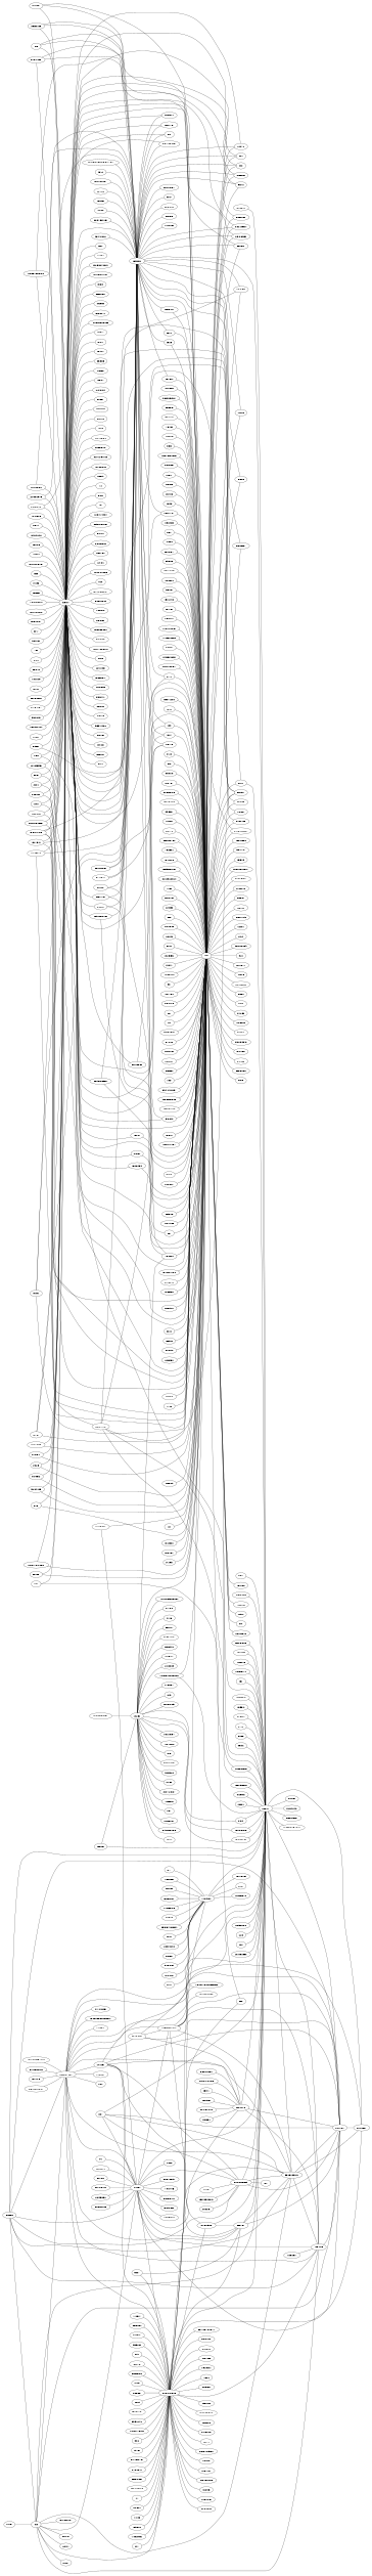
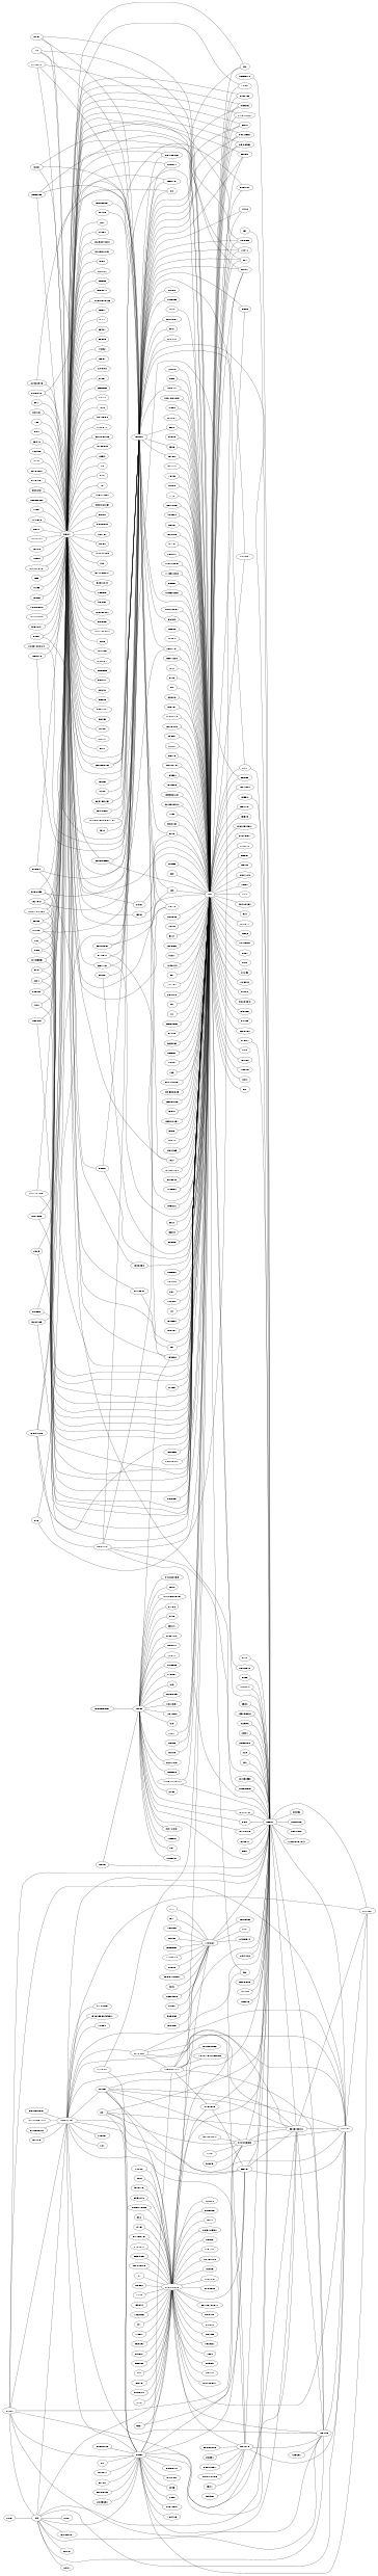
  strict graph {
    fontname=Lato
    rankdir=LR
    node [fontname=Lato]
    edge [fontname=Lato weight=1]
    saucelabs
    dcolish
    genericfinch
    arik181
    adevore
    ckolbeck
    jnorthrup
    idealistdev
    snapframework
    antirez
    trenton
    notbenh
    leto
    webiest
    jhelwig
    fhelmberger
    exodist
    jrockway
    Ovid
    hdp
    samv
    igal
    bobtfish
    arcanez
    gbarr
    alanhaggai
    gorthx
    ingydotnet
    perigrin
    pdcawley
    ap
    jlavallee
    AndyA
    rjbs
    bpetering
    perl6
    tene
    android
    cowens
    kscaldef
    bdombrow
    jchris
    sukria
    garu
    reidab
    colomon
    briandfoy
    openjsan
    particle
    Abigail
    chipdude
    allisonrandal
    fdd
    gmr
    jburrows
    tcaine
    maxogden
    bricas
    hinrik
    znmeb
    nmenda
    anselm
    brampitoyo
    jckarter
    pvande
    ggoossen
    berle
    semifor
    anielsen
    jnthn
    agl
    donpdonp
    noahhaon
    jconway
    jeresig
    adamkennedy
    brianleroux
    bubaflub
    cjfields
    fperrad
    brianwisti
    sintaxi
    mj41
    takuma104
    reductivelabs
    "PSU-TheCat"
    blkperl
    chromakode
    cboylan
    "spencer-krum"
    cmowforth
    MarkusQ
    eignerchris
    jamtur01
-   mpdehaan
+   mpdehaan [label="node"]
    ryanb
-   jgr
    wraithan
    zacharyp
    "miller-time"
    vreon
    matagus
    bterlson
    chrisbloom7
    breadpig
    armed10
    koryk
    blakewatters
    mar1ey
    mrevilme
    KeyserSosa
    phaufe
    muehlber
    guydmann
    Pewpewarrows
    picsoung
    Pir8Bob
    okayzed
    hemanth
    MostAwesomeDude
    rasikabindoo
    shlomif
    pmichaud
    theory
    rjray
    Aurich
    chrisdolan
    jamesaduncan
    phillipadsmith
    jfrost
    jeremiah
    reneeb
    bestpractical
    "jeff-davis"
    c9s
    mhendersonco
    jquery
    jamis
    zostay
    petere
    pfenwick
    turoczy
    raelity
    maxclark
    bingos
    nothingmuch
    gugod
    masak
    beaudet
    zrusilla
    xzilla
    KevinField
    bricoleurs
    chrismessina
    schparque
    cdent
    wu
    elijah
    zby
    simonwistow
    datacharmer
    gharris
    clonezone
    kcowgill
    muldis
    happygiraffe
    dha
    joshmcadams
    renormalist
    node79
    brechea
    stevan
    socialtext
    natfriedman
    ocharles
    snarkyboojum
    claco
    markstos
    sodabrew
    lboaretto
    giftnuss
    adrianh
    pkeane
    gregs1104
    tobrien
    Stubbs
    jberkus
    larrys
    tmtmtmtm
    sykopomp
    adlai
    mutenewt
    freiksenet
    tsee
    rcoder
    ramen
    consumer
    robhudson
    thelema
    jaked
    andymckay
    vsedach
    alex
    jrbeeman
    pythonchelle
    zbskii
    washingtontimes
    alwold
    twilio
    defnull
    angavrilov
    benatkin
    simonw
    minddog
    jwiegley
    mfp
    zvart
    schmichael
    jamesbritt
    richhickey
    andyferra
    miql
    igrigorik
    gisle
    schwern
    yanick
    cosimo
    dogweather
    drewchandler
    charlenopires
    marcusramberg
    gitpan
    statico
    Eelis
    eday
    ody
    angelov
    yappo
    sandrajuessen
    miyagawa
    bruenig
    logdog
    greghaynes
    drd
    davidlazar
    slubman
    srbs
    hunner
    txwikinger
    reverseproductions
    Madork
    ddollar
    mpstx
    jnpdx
    TampaRuby
    barbie
    abh
    selenamarie
    markwkm
    mhagander
    amiel
    melo
    sartak
    masterzen
    tokuhirom
    benprew
    atrodo
    posixninja
    szabgab
    jcap
    rbuels
    ioerror
    davidfetter
    sungo
    nperez
    sekimura
    MarkJaroski
    treeman
    mitsuhiko
    SamuraiJack
    jlawler
    jvoorhis
    lukasmueller
    Whiteknight
    obra
    pnts
    bioperl
    rafl
    "shadowcat-mst"
    andk
    deliciousrobots
    jasonmay
    vezquex
    qdw
    quietfanatic
    papachan
    jonlimle
    jhannah
    petdance
    aubombarely
    eggyknap
    pmenglund
    zolan
    LastOfTheCarelessMen
    nixer
-   rblackwe [label=chrisbloom]
+   rblackwe
    TomHarke
    jshirley
    Xof
    ashb
    Ralith
    claesjac
    kraih
    Util
    rolfm
    cardinal
    dagolden
    phaylon
    autonome
    lak
    dertyp
    robholland
    littledan
    Acajou
    bschmalhofer
    alanszlosek
    sharyanto
    brennannovak
    arowla
    adamtaylor
    yestech
    soycamo
    slanning
    hail2u
    paulorrock
    ashleydev
    BioGeek
    mackstann
    harrythedevman
    ScottGarman
    ewilhelm
    jtpalmer
    meatballhat
    audreyt
    chiragmatkar
    mroch
    brunoV
    lukec
    perlpilot
    hallettj
    chromatic
    dap
    ahazred8
    rflint
    nicklewis
    moritz
    szymong
    acme
    ekiru
    bmeinl
    bradfitz
    ramereth
    doublec
    dhoss
    timbunce
    umitanuki
    gfx
    brewt
    fseoane
    DavidS
    tenorviol
    maddingue
    PurplePanda
    kender
    mmrobins
    xsawyerx
    ssteinerx
    scooterXL
    opie4624
    ClearAccess
    plobsing
    bak
    marcuswestin
    fiam
    L34h
    anthonydupre
    carlasouza
    ihh
    peterkeen
    rtyler
    fayland
    botanica
    jkeenan
    jek
    PhillipTaylor
    bkeeler
    rlb3
    cthulhuology
    kcomandich
    stevedekorte
    spitters
    pyro2927
    mythryl
    cognominal
    fglock
    cdzombak
    adamdicarlo
    n408 [label="http-jshirley"]
    timepilot
    japhb
    jxl
    fictorial
    manos
    bdaniel
    avsm
    davorg
    briantrice
    davean
    rondaarnold
    dukon21
    smpeters
    svnlto
    LeifW
    fumbles
    odge
    ketralnis
    wackbeak
    drostron
    agentzh
    btv
    MinerX
    certik
    Kiwi
    dann
    agentcoops
    pjotrp
    rcaputo
    mpeters
    dsheets
    silentrob
    al3x
    jelly
    zaach
    dcramer
    WardCunningham
    mnology
    damienmac
    ct
    schacon
    eric256
    ashgti
    axedcode
    vdanjean
    floatingatoll
    rodimius
    Moisan
    Infinoid
    mattam82
    baddog
    illvilja
    mzp
    szbalint
    darbelo
    joeDeuce
    cspencer
    Joose
    imcraig
    rakudo
    partcl
    haz
    harperreed
    saucelabs -- dcolish [weight=5]
    dcolish -- genericfinch [weight=3]
    dcolish -- arik181 [weight=3]
    dcolish -- adevore [weight=4]
    dcolish -- ckolbeck [weight=3]
    dcolish -- jnorthrup [weight=5]
    dcolish -- idealistdev [weight=5]
    dcolish -- snapframework [weight=5]
    dcolish -- antirez [weight=5]
    genericfinch -- arik181 [weight=3]
    genericfinch -- adevore [weight=2]
    genericfinch -- ckolbeck [weight=3]
    arik181 -- ckolbeck [weight=3]
    adevore -- arik181 [weight=3]
    trenton -- notbenh
    notbenh -- dcolish [weight=3]
    notbenh -- leto [weight=3]
    notbenh -- webiest [weight=2]
    notbenh -- jhelwig [weight=2]
    notbenh -- fhelmberger [weight=2]
    notbenh -- exodist [weight=3]
    notbenh -- jrockway [weight=3]
    notbenh -- Ovid
    notbenh -- hdp
    notbenh -- samv
    notbenh -- igal [weight=3]
    notbenh -- bobtfish
    notbenh -- arcanez [weight=2]
    notbenh -- gbarr
    notbenh -- alanhaggai [weight=2]
    notbenh -- gorthx [weight=2]
    notbenh -- ingydotnet
    notbenh -- perigrin [weight=2]
    notbenh -- pdcawley
    notbenh -- ap
    notbenh -- jlavallee [weight=3]
    notbenh -- AndyA [weight=3]
    notbenh -- rjbs
    notbenh -- bpetering
    notbenh -- perl6
    notbenh -- tene
    notbenh -- android
    notbenh -- cowens
    notbenh -- kscaldef
    notbenh -- bdombrow
    notbenh -- jchris
    notbenh -- sukria
    notbenh -- garu [weight=2]
    notbenh -- reidab [weight=3]
    notbenh -- colomon
    notbenh -- briandfoy
    leto -- dcolish [weight=3]
    leto -- igal
    leto -- arcanez [weight=3]
    leto -- gbarr
    leto -- alanhaggai [weight=3]
    leto -- gorthx [weight=3]
    leto -- ingydotnet
    leto -- perigrin [weight=3]
    leto -- jlavallee [weight=3]
    leto -- AndyA [weight=3]
    leto -- rjbs
    leto -- jchris
    leto -- sukria
    leto -- reidab [weight=3]
    leto -- briandfoy
    leto -- openjsan
    leto -- particle
    leto -- Abigail
    leto -- chipdude
    leto -- allisonrandal
    leto -- fdd [weight=2]
    leto -- gmr
    leto -- jburrows [weight=2]
    leto -- tcaine [weight=2]
    leto -- maxogden
    leto -- bricas [weight=2]
    leto -- hinrik
    leto -- znmeb
    leto -- nmenda
    leto -- anselm
    leto -- brampitoyo [weight=3]
    leto -- jckarter
    leto -- pvande [weight=3]
    leto -- ggoossen
    leto -- berle
    leto -- semifor
    leto -- anielsen [weight=2]
    leto -- jnthn
    leto -- agl
    leto -- donpdonp
    leto -- noahhaon
    leto -- jconway
    leto -- jeresig
    leto -- adamkennedy
    leto -- brianleroux
    leto -- bubaflub
    leto -- cjfields [weight=3]
    leto -- fperrad
    leto -- brianwisti [weight=3]
    leto -- sintaxi
    leto -- mj41 [weight=3]
    leto -- takuma104
    webiest -- leto [weight=2]
    exodist -- leto [weight=3]
    jrockway -- leto
    Ovid -- leto
    hdp -- leto
    samv -- leto
    bpetering -- leto
    perl6 -- leto
    tene -- leto
    cowens -- leto
    jchris -- dcolish [weight=5]
    reductivelabs -- "PSU-TheCat"
    "PSU-TheCat" -- dcolish [weight=7]
    "PSU-TheCat" -- genericfinch [weight=3]
    "PSU-TheCat" -- arik181 [weight=5]
-   "PSU-TheCat" -- jgr [weight=2]
    blkperl -- dcolish [weight=3]
    blkperl -- genericfinch [weight=3]
    blkperl -- adevore [weight=2]
    blkperl -- ckolbeck [weight=3]
    blkperl -- "PSU-TheCat" [weight=3]
    blkperl -- chromakode [weight=2]
    blkperl -- cboylan [weight=3]
    blkperl -- "spencer-krum" [weight=9]
    blkperl -- cmowforth
    blkperl -- MarkusQ
    blkperl -- eignerchris [weight=2]
    blkperl -- jamtur01
    blkperl -- mpdehaan
    blkperl -- ryanb
    chromakode -- dcolish [weight=3]
    chromakode -- arik181 [weight=2]
    chromakode -- adevore [weight=3]
    chromakode -- leto [weight=2]
    chromakode -- fdd [weight=2]
    chromakode -- cboylan [weight=2]
    chromakode -- wraithan [weight=3]
    chromakode -- zacharyp [weight=2]
    chromakode -- "miller-time" [weight=8]
    chromakode -- vreon [weight=3]
    chromakode -- matagus [weight=2]
    chromakode -- bterlson [weight=3]
    chromakode -- chrisbloom7 [weight=2]
    chromakode -- breadpig
    chromakode -- armed10 [weight=2]
    chromakode -- koryk
    chromakode -- blakewatters [weight=3]
    chromakode -- mar1ey [weight=2]
    chromakode -- mrevilme [weight=2]
    chromakode -- KeyserSosa [weight=3]
    chromakode -- phaufe [weight=2]
    chromakode -- muehlber [weight=2]
    chromakode -- guydmann [weight=2]
    chromakode -- Pewpewarrows [weight=2]
    chromakode -- picsoung [weight=2]
    chromakode -- Pir8Bob [weight=2]
    chromakode -- okayzed [weight=3]
    chromakode -- hemanth [weight=2]
    cboylan -- dcolish [weight=4]
    cboylan -- genericfinch [weight=3]
    cboylan -- arik181 [weight=3]
    "spencer-krum" -- dcolish [weight=3]
    "spencer-krum" -- genericfinch [weight=2]
    "spencer-krum" -- arik181 [weight=3]
    "spencer-krum" -- adevore [weight=3]
    "spencer-krum" -- "miller-time" [weight=2]
    "spencer-krum" -- MostAwesomeDude [weight=8]
    "spencer-krum" -- rasikabindoo [weight=8]
    wraithan -- dcolish [weight=3]
    wraithan -- adlai
    wraithan -- mutenewt [weight=2]
    wraithan -- freiksenet [weight=2]
    zacharyp -- dcolish [weight=3]
    zacharyp -- arik181 [weight=3]
    zacharyp -- adevore [weight=3]
    "miller-time" -- dcolish [weight=3]
    "miller-time" -- cboylan [weight=8]
    shlomif -- leto
    pmichaud -- notbenh
    pmichaud -- theory
    theory -- dcolish [weight=2]
    theory -- notbenh [weight=3]
    theory -- leto [weight=3]
    theory -- webiest [weight=2]
    theory -- jhelwig [weight=3]
    theory -- fhelmberger [weight=2]
-   theory -- exodist [weight=2]
    theory -- jrockway [weight=3]
    theory -- Ovid [weight=3]
    theory -- hdp
    theory -- samv [weight=3]
    theory -- igal
    theory -- bobtfish
    theory -- arcanez [weight=3]
    theory -- gbarr
    theory -- alanhaggai [weight=2]
    theory -- gorthx [weight=3]
    theory -- ingydotnet [weight=3]
    theory -- perigrin [weight=3]
    theory -- pdcawley
    theory -- ap [weight=3]
    theory -- jlavallee [weight=3]
    theory -- AndyA [weight=3]
    theory -- rjbs [weight=3]
    theory -- openjsan
    theory -- particle
    theory -- Abigail [weight=3]
    theory -- chipdude
    theory -- allisonrandal
    theory -- rjray [weight=3]
    theory -- Aurich
    theory -- chrisdolan
    theory -- jamesaduncan [weight=3]
    theory -- phillipadsmith [weight=3]
    theory -- jfrost
    theory -- jeremiah [weight=2]
    theory -- reneeb [weight=2]
    theory -- bestpractical
    theory -- "jeff-davis"
    theory -- c9s [weight=2]
    theory -- mhendersonco [weight=3]
    theory -- jquery
    theory -- jamis
    theory -- zostay [weight=2]
    theory -- petere
    theory -- pfenwick
    theory -- turoczy
    theory -- raelity
    theory -- maxclark
    theory -- bingos [weight=3]
    theory -- nothingmuch [weight=3]
    theory -- gugod [weight=3]
    theory -- masak
    theory -- beaudet
    theory -- zrusilla [weight=2]
    theory -- xzilla
    theory -- KevinField
    theory -- bricoleurs
    theory -- chrismessina
    theory -- schparque [weight=2]
    theory -- cdent
    theory -- wu [weight=3]
    theory -- elijah [weight=2]
    theory -- zby [weight=2]
    theory -- simonwistow
    theory -- datacharmer [weight=3]
    theory -- gharris
    theory -- clonezone
    theory -- kcowgill [weight=3]
    theory -- muldis [weight=3]
    theory -- happygiraffe [weight=3]
    theory -- dha
    theory -- joshmcadams [weight=3]
    theory -- renormalist
    theory -- node79
    theory -- brechea [weight=2]
    theory -- stevan
    theory -- socialtext
    theory -- natfriedman
    theory -- ocharles [weight=3]
    theory -- snarkyboojum [weight=2]
    theory -- claco
    theory -- markstos
    theory -- sodabrew
    theory -- lboaretto [weight=2]
    theory -- giftnuss
    theory -- adrianh
    theory -- pkeane [weight=2]
    theory -- gregs1104
    theory -- tobrien [weight=2]
    theory -- Stubbs
    theory -- jberkus
    theory -- larrys [weight=2]
    chrisdolan -- leto
    bestpractical -- notbenh
    bestpractical -- leto
    c9s -- leto [weight=3]
    pfenwick -- notbenh [weight=3]
    pfenwick -- leto
    bingos -- notbenh [weight=2]
    bingos -- leto [weight=3]
    nothingmuch -- notbenh [weight=3]
    nothingmuch -- leto [weight=3]
    masak -- leto
    stevan -- leto
    socialtext -- leto
    tmtmtmtm -- theory [weight=3]
    sykopomp -- wraithan [weight=3]
    tsee -- leto [weight=2]
    rcoder -- dcolish [weight=5]
    rcoder -- ramen
    ramen -- dcolish [weight=3]
    ramen -- webiest [weight=3]
    ramen -- consumer
    ramen -- robhudson
    ramen -- thelema
    ramen -- jaked [weight=3]
    ramen -- andymckay
    ramen -- vsedach
    ramen -- alex
    ramen -- jrbeeman [weight=3]
    ramen -- pythonchelle
    ramen -- zbskii [weight=2]
    ramen -- washingtontimes
    ramen -- alwold [weight=3]
    ramen -- twilio
    ramen -- defnull
    ramen -- angavrilov
    ramen -- benatkin [weight=3]
    ramen -- simonw
    ramen -- minddog [weight=3]
    ramen -- jwiegley
    ramen -- mfp
    ramen -- zvart
    ramen -- schmichael
    ramen -- jamesbritt
    ramen -- richhickey
    ramen -- andyferra [weight=3]
    ramen -- miql [weight=3]
    robhudson -- dcolish [weight=5]
    zvart -- dcolish [weight=5]
    schmichael -- dcolish [weight=5]
    igrigorik -- dcolish [weight=5]
    gisle -- leto
    gisle -- theory
    schwern -- notbenh
    schwern -- leto
    schwern -- theory
    yanick -- notbenh
    cosimo -- theory [weight=3]
    dogweather -- notbenh [weight=2]
    drewchandler -- leto [weight=3]
    charlenopires -- ramen [weight=2]
    marcusramberg -- leto [weight=3]
    marcusramberg -- theory
    gitpan -- notbenh
    gitpan -- theory
    statico -- theory [weight=2]
    Eelis -- dcolish [weight=5]
    eday -- chromakode [weight=2]
    eday -- cboylan
    ody -- dcolish [weight=5]
    ody -- genericfinch
    ody -- arik181 [weight=3]
    ody -- "PSU-TheCat"
    ody -- blkperl
    angelov -- chromakode [weight=2]
    yappo -- leto
    sandrajuessen -- theory [weight=2]
    miyagawa -- notbenh [weight=3]
    miyagawa -- leto [weight=3]
    miyagawa -- theory [weight=3]
    bruenig -- wraithan
    logdog -- dcolish [weight=3]
    logdog -- genericfinch [weight=3]
    logdog -- arik181 [weight=3]
    logdog -- adevore [weight=2]
    logdog -- "PSU-TheCat" [weight=3]
    logdog -- blkperl [weight=3]
    logdog -- greghaynes [weight=3]
    logdog -- drd [weight=3]
    greghaynes -- dcolish [weight=3]
    greghaynes -- genericfinch [weight=3]
    greghaynes -- arik181 [weight=3]
    greghaynes -- adevore [weight=3]
    greghaynes -- ckolbeck [weight=3]
    greghaynes -- blkperl [weight=3]
    greghaynes -- chromakode [weight=3]
    greghaynes -- cboylan [weight=2]
    greghaynes -- "spencer-krum" [weight=2]
    greghaynes -- zacharyp [weight=3]
    greghaynes -- davidlazar [weight=3]
    greghaynes -- slubman [weight=2]
    greghaynes -- srbs [weight=2]
    greghaynes -- hunner
    greghaynes -- txwikinger [weight=2]
    greghaynes -- reverseproductions [weight=2]
    greghaynes -- Madork
    drd -- dcolish [weight=3]
    drd -- genericfinch [weight=3]
    drd -- arik181 [weight=3]
    drd -- adevore [weight=3]
    drd -- blkperl [weight=3]
    drd -- chromakode [weight=3]
    drd -- greghaynes [weight=3]
    drd -- ddollar [weight=3]
    drd -- mpstx [weight=2]
    drd -- jnpdx [weight=3]
    drd -- TampaRuby [weight=2]
    davidlazar -- dcolish [weight=5]
    davidlazar -- arik181 [weight=3]
    davidlazar -- "spencer-krum" [weight=8]
    davidlazar -- zacharyp
    hunner -- dcolish [weight=3]
    hunner -- genericfinch
    hunner -- arik181 [weight=3]
    hunner -- "PSU-TheCat"
    hunner -- blkperl
    hunner -- chromakode
    hunner -- cboylan
    barbie -- leto [weight=2]
    barbie -- theory [weight=3]
    abh -- leto
    abh -- theory
    selenamarie -- notbenh [weight=3]
    selenamarie -- leto [weight=3]
    selenamarie -- theory [weight=3]
    selenamarie -- markwkm [weight=3]
    markwkm -- dcolish [weight=3]
    markwkm -- notbenh [weight=3]
    markwkm -- jhelwig [weight=2]
    markwkm -- gorthx
    markwkm -- mhagander
    mhagander -- dcolish [weight=5]
    amiel -- drd [weight=3]
    melo -- leto
    melo -- theory [weight=3]
    sartak -- notbenh [weight=3]
    sartak -- leto [weight=3]
    sartak -- theory [weight=3]
    masterzen -- blkperl [weight=2]
    tokuhirom -- notbenh [weight=2]
    benprew -- leto [weight=3]
    atrodo -- leto
    posixninja -- leto
    szabgab -- leto
    jcap -- theory [weight=3]
    rbuels -- notbenh
    rbuels -- leto [weight=3]
    rbuels -- theory [weight=3]
    ioerror -- leto
    davidfetter -- leto
    davidfetter -- theory
    sungo -- theory [weight=3]
    nperez -- theory
    sekimura -- leto [weight=2]
    MarkJaroski -- theory
    treeman -- chromakode [weight=2]
    mitsuhiko -- dcolish [weight=5]
    SamuraiJack -- theory
    jlawler -- leto
    jvoorhis -- leto [weight=3]
    lukasmueller -- leto [weight=3]
    Whiteknight -- leto [weight=3]
    obra -- leto
    obra -- theory
    pnts -- chromakode [weight=2]
    bioperl -- leto
    rafl -- notbenh [weight=3]
    rafl -- leto
    rafl -- theory [weight=3]
    "shadowcat-mst" -- notbenh
    "shadowcat-mst" -- theory
    andk -- leto
    andk -- theory
    deliciousrobots -- wraithan
    jasonmay -- theory
    vezquex -- chromakode [weight=2]
    qdw -- theory
    quietfanatic -- leto
    papachan -- chromakode [weight=2]
    jonlimle -- greghaynes
    jhannah -- theory
    petdance -- notbenh [weight=3]
    petdance -- leto
    petdance -- theory [weight=3]
    aubombarely -- leto [weight=3]
    eggyknap -- leto
    pmenglund -- blkperl [weight=3]
    zolan -- leto [weight=2]
    LastOfTheCarelessMen -- notbenh
    nixer -- chromakode [weight=2]
    rblackwe -- notbenh
    rblackwe -- theory [weight=3]
    TomHarke -- dcolish [weight=5]
    jshirley -- notbenh [weight=3]
    jshirley -- leto
    jshirley -- theory
    Xof -- theory
    ashb -- leto
    Ralith -- wraithan
    claesjac -- leto
    claesjac -- theory
    kraih -- leto [weight=3]
    kraih -- theory [weight=3]
    Util -- leto [weight=2]
    rolfm -- theory
    cardinal -- leto
    dagolden -- leto [weight=3]
    dagolden -- theory [weight=3]
    phaylon -- leto
    autonome -- leto
    lak -- blkperl
    dertyp -- theory [weight=3]
    robholland -- leto
    littledan -- leto
    Acajou -- leto
    bschmalhofer -- leto
    bschmalhofer -- theory
    alanszlosek -- notbenh [weight=2]
    alanszlosek -- leto [weight=2]
    sharyanto -- leto [weight=2]
    sharyanto -- theory [weight=2]
    brennannovak -- greghaynes [weight=3]
    arowla -- leto [weight=2]
    adamtaylor -- leto [weight=2]
    yestech -- leto [weight=3]
    soycamo -- leto
    slanning -- theory
    hail2u -- theory [weight=2]
    paulorrock -- theory
    ashleydev -- theory [weight=2]
    BioGeek -- chromakode [weight=2]
    mackstann -- wraithan
    harrythedevman -- greghaynes [weight=2]
    ScottGarman -- leto
    ewilhelm -- notbenh
    ewilhelm -- leto
    jtpalmer -- theory [weight=2]
    meatballhat -- theory [weight=2]
+   audreyt -- notbenh
    audreyt -- leto
    audreyt -- theory
    chiragmatkar -- leto [weight=2]
    mroch -- theory
    brunoV -- notbenh [weight=3]
    brunoV -- leto [weight=3]
    lukec -- leto
    perlpilot -- leto [weight=2]
    hallettj -- leto [weight=3]
    chromatic -- notbenh
    chromatic -- leto
    chromatic -- theory
    dap -- leto [weight=3]
    ahazred8 -- leto [weight=2]
    rflint -- chromakode
    nicklewis -- blkperl [weight=2]
    moritz -- leto
    szymong -- theory [weight=2]
    acme -- leto
    acme -- theory
    ekiru -- leto
    bmeinl -- wraithan
    bradfitz -- leto
    bradfitz -- theory
    ramereth -- leto [weight=3]
    doublec -- dcolish [weight=5]
    dhoss -- leto
    timbunce -- leto
    timbunce -- theory
    umitanuki -- leto [weight=2]
    gfx -- leto [weight=3]
    brewt -- theory
    fseoane -- dcolish [weight=5]
    DavidS -- blkperl
    tenorviol -- chromakode [weight=2]
    maddingue -- notbenh [weight=2]
    maddingue -- theory [weight=3]
    PurplePanda -- greghaynes [weight=2]
    kender -- zacharyp
    mmrobins -- leto [weight=2]
    mmrobins -- blkperl
    xsawyerx -- leto
    ssteinerx -- adevore
    scooterXL -- dcolish [weight=5]
    opie4624 -- chromakode [weight=2]
    ClearAccess -- zacharyp
    plobsing -- leto
    bak -- leto
    marcuswestin -- chromakode
    fiam -- chromakode [weight=2]
    L34h -- notbenh [weight=2]
    anthonydupre -- zacharyp
    carlasouza -- blkperl [weight=3]
    ihh -- leto [weight=3]
    peterkeen -- leto
    rtyler -- chromakode [weight=3]
    fayland -- leto [weight=3]
    botanica -- leto [weight=2]
    jkeenan -- leto
    jek -- dcolish [weight=5]
    PhillipTaylor -- chromakode
    bkeeler -- leto
    rlb3 -- leto
    cthulhuology -- leto
    kcomandich -- notbenh
    stevedekorte -- leto
    spitters -- dcolish [weight=5]
    pyro2927 -- chromakode [weight=2]
    mythryl -- dcolish [weight=5]
    cognominal -- leto [weight=3]
    fglock -- leto
    cdzombak -- chromakode [weight=2]
    adamdicarlo -- chromakode [weight=2]
    n408 -- leto
    timepilot -- wraithan [weight=2]
    japhb -- leto
    jxl -- chromakode [weight=2]
    fictorial -- leto
    manos -- "PSU-TheCat" [weight=2]
    bdaniel -- "PSU-TheCat" [weight=2]
    avsm -- dcolish [weight=5]
    davorg -- notbenh
    briantrice -- leto [weight=3]
    davean -- chromakode [weight=2]
    rondaarnold -- leto [weight=2]
    dukon21 -- leto [weight=2]
    smpeters -- leto
    svnlto -- chromakode [weight=2]
    LeifW -- zacharyp
    fumbles -- wraithan [weight=3]
    odge -- dcolish [weight=5]
    ketralnis -- chromakode [weight=3]
    wackbeak -- chromakode [weight=3]
    drostron -- zacharyp
    agentzh -- leto
    btv -- chromakode [weight=2]
    MinerX -- chromakode [weight=2]
    certik -- dcolish [weight=5]
    Kiwi -- wraithan
    dann -- leto [weight=3]
    agentcoops -- dcolish [weight=5]
    pjotrp -- leto
    rcaputo -- leto
    mpeters -- leto
    dsheets -- dcolish [weight=5]
    silentrob -- leto
    al3x -- leto
    jelly -- wraithan [weight=3]
    zaach -- dcolish [weight=5]
    dcramer -- chromakode
    WardCunningham -- dcolish [weight=5]
    WardCunningham -- leto
    mnology -- leto
    damienmac -- zacharyp [weight=3]
    ct -- leto
    schacon -- leto
    eric256 -- leto
    ashgti -- leto
    axedcode -- wraithan [weight=3]
    vdanjean -- leto
    floatingatoll -- leto
    rodimius -- leto
    Moisan -- leto [weight=3]
    Infinoid -- leto
    mattam82 -- dcolish [weight=5]
    baddog -- wraithan [weight=3]
    illvilja -- leto [weight=3]
    mzp -- dcolish [weight=5]
    szbalint -- leto
    darbelo -- leto [weight=3]
    joeDeuce -- wraithan [weight=2]
    cspencer -- leto
    Joose -- leto
    imcraig -- leto [weight=3]
    rakudo -- leto
    partcl -- leto
    haz -- dcolish [weight=5]
    harperreed -- dcolish [weight=5]
  }
